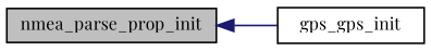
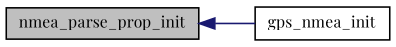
  digraph {
    rankdir=LR
    fontname="Playfair Display"
    node [color=black fontname="Playfair Display" fontsize=10 shape=record style=filled]
    n1 [fillcolor=grey75 fontcolor=black height=0.2 label=nmea_parse_prop_init width=0.4]
-   n2 [fillcolor=white height=0.2 label=gps_gps_init width=0.4]
+   n2 [fillcolor=white height=0.2 label=gps_nmea_init width=0.4]
    n1 -> n2 [color=midnightblue dir=back fontname="Playfair Display" fontsize=10 labelfontname=FreeSans labelfontsize=10 style=solid]
  }
